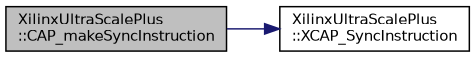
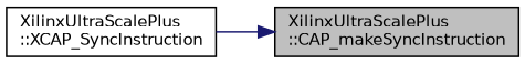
  digraph {
    rankdir=RL
    node [color=black fontname=Helvetica fontsize=10 shape=record style=filled]
    n1 [fillcolor=grey75 fontcolor=black height=0.2 label="XilinxUltraScalePlus\l::CAP_makeSyncInstruction" width=0.4]
    n2 [fillcolor=white height=0.2 label="XilinxUltraScalePlus\l::XCAP_SyncInstruction" width=0.4]
-   n2 -> n1 [color=midnightblue dir=back fontname=Helvetica fontsize=10 labelfontname=Helvetica labelfontsize=10 style=solid]
+   n1 -> n2 [color=midnightblue dir=back fontname=Helvetica fontsize=10 labelfontname=Helvetica labelfontsize=10 style=solid]
  }
